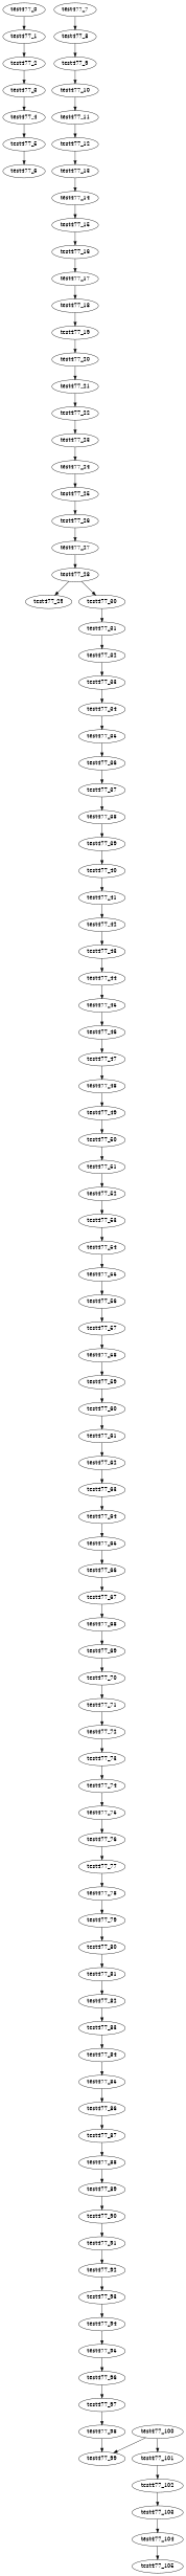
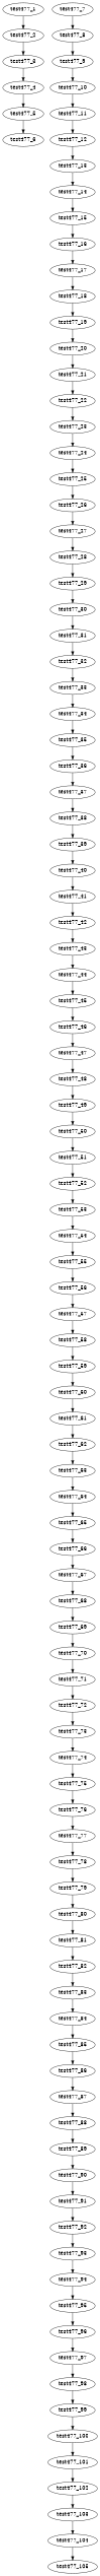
  digraph {
-   test477_0
    test477_1
    test477_2
    test477_3
    test477_4
    test477_5
    test477_6
    test477_7
    test477_8
    test477_9
    test477_10
    test477_11
    test477_12
    test477_13
    test477_14
    test477_15
    test477_16
    test477_17
    test477_18
    test477_19
    test477_20
    test477_21
    test477_22
    test477_23
    test477_24
    test477_25
    test477_26
    test477_27
    test477_28
    test477_29
    test477_30
    test477_31
    test477_32
    test477_33
    test477_34
    test477_35
    test477_36
    test477_37
    test477_38
    test477_39
    test477_40
    test477_41
    test477_42
    test477_43
    test477_44
    test477_45
    test477_46
    test477_47
    test477_48
    test477_49
    test477_50
    test477_51
    test477_52
    test477_53
    test477_54
    test477_55
    test477_56
    test477_57
    test477_58
    test477_59
    test477_60
    test477_61
    test477_62
    test477_63
    test477_64
    test477_65
    test477_66
    test477_67
    test477_68
    test477_69
    test477_70
    test477_71
    test477_72
    test477_73
    test477_74
    test477_75
    test477_76
    test477_77
    test477_78
    test477_79
    test477_80
    test477_81
    test477_82
    test477_83
    test477_84
    test477_85
    test477_86
    test477_87
    test477_88
    test477_89
    test477_90
    test477_91
    test477_92
    test477_93
    test477_94
    test477_95
    test477_96
    test477_97
    test477_98
    test477_99
    test477_100
    test477_101
    test477_102
    test477_103
    test477_104
    test477_105
-   test477_0 -> test477_1
    test477_1 -> test477_2
    test477_2 -> test477_3
    test477_3 -> test477_4
    test477_4 -> test477_5
    test477_5 -> test477_6
    test477_7 -> test477_8
    test477_8 -> test477_9
    test477_9 -> test477_10
    test477_10 -> test477_11
    test477_11 -> test477_12
    test477_12 -> test477_13
    test477_13 -> test477_14
    test477_14 -> test477_15
    test477_15 -> test477_16
    test477_16 -> test477_17
    test477_17 -> test477_18
    test477_18 -> test477_19
    test477_19 -> test477_20
    test477_20 -> test477_21
    test477_21 -> test477_22
    test477_22 -> test477_23
    test477_23 -> test477_24
    test477_24 -> test477_25
    test477_25 -> test477_26
    test477_26 -> test477_27
    test477_27 -> test477_28
    test477_28 -> test477_29
-   test477_28 -> test477_30
+   test477_29 -> test477_30
    test477_30 -> test477_31
    test477_31 -> test477_32
    test477_32 -> test477_33
    test477_33 -> test477_34
    test477_34 -> test477_35
    test477_35 -> test477_36
    test477_36 -> test477_37
    test477_37 -> test477_38
    test477_38 -> test477_39
    test477_39 -> test477_40
    test477_40 -> test477_41
    test477_41 -> test477_42
    test477_42 -> test477_43
    test477_43 -> test477_44
    test477_44 -> test477_45
    test477_45 -> test477_46
    test477_46 -> test477_47
    test477_47 -> test477_48
    test477_48 -> test477_49
    test477_49 -> test477_50
    test477_50 -> test477_51
    test477_51 -> test477_52
    test477_52 -> test477_53
    test477_53 -> test477_54
    test477_54 -> test477_55
    test477_55 -> test477_56
    test477_56 -> test477_57
    test477_57 -> test477_58
    test477_58 -> test477_59
    test477_59 -> test477_60
    test477_60 -> test477_61
    test477_61 -> test477_62
    test477_62 -> test477_63
    test477_63 -> test477_64
    test477_64 -> test477_65
    test477_65 -> test477_66
    test477_66 -> test477_67
    test477_67 -> test477_68
    test477_68 -> test477_69
    test477_69 -> test477_70
    test477_70 -> test477_71
    test477_71 -> test477_72
    test477_72 -> test477_73
    test477_73 -> test477_74
    test477_74 -> test477_75
    test477_75 -> test477_76
    test477_76 -> test477_77
    test477_77 -> test477_78
    test477_78 -> test477_79
    test477_79 -> test477_80
    test477_80 -> test477_81
    test477_81 -> test477_82
    test477_82 -> test477_83
    test477_83 -> test477_84
    test477_84 -> test477_85
    test477_85 -> test477_86
    test477_86 -> test477_87
    test477_87 -> test477_88
    test477_88 -> test477_89
    test477_89 -> test477_90
    test477_90 -> test477_91
    test477_91 -> test477_92
    test477_92 -> test477_93
    test477_93 -> test477_94
    test477_94 -> test477_95
    test477_95 -> test477_96
    test477_96 -> test477_97
    test477_97 -> test477_98
    test477_98 -> test477_99
-   test477_100 -> test477_99
+   test477_99 -> test477_100
    test477_100 -> test477_101
    test477_101 -> test477_102
    test477_102 -> test477_103
    test477_103 -> test477_104
    test477_104 -> test477_105
  }
